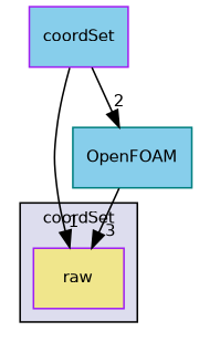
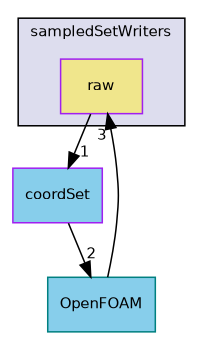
  digraph {
    compound=true
    node [color=purple fillcolor=skyblue fontname=Helvetica fontsize=10 shape=box style=filled]
    edge [labeldistance=1.5 labelfontname=Helvetica labelfontsize=10]
    n1 [fillcolor=khaki label=raw pencolor=black]
    n2 [label=coordSet]
    n3 [color=teal label=OpenFOAM]
    subgraph cluster_1 {
      bgcolor="#ddddee"
      fontname=Helvetica
      fontsize=10
-     label=coordSet
+     label=sampledSetWriters
      pencolor=black
      n1
    }
-   n2 -> n1 [headlabel=1]
+   n1 -> n2 [headlabel=1]
    n2 -> n3 [headlabel=2]
    n3 -> n1 [headlabel=3]
  }
